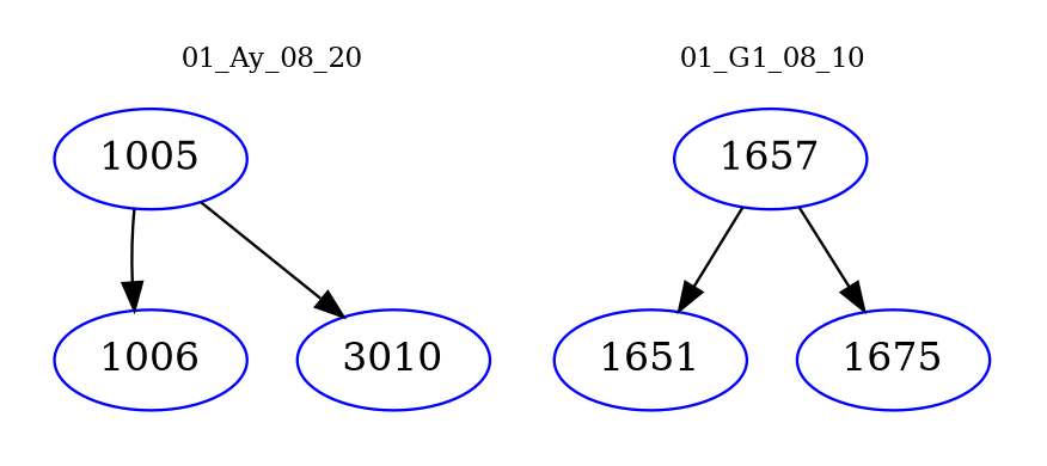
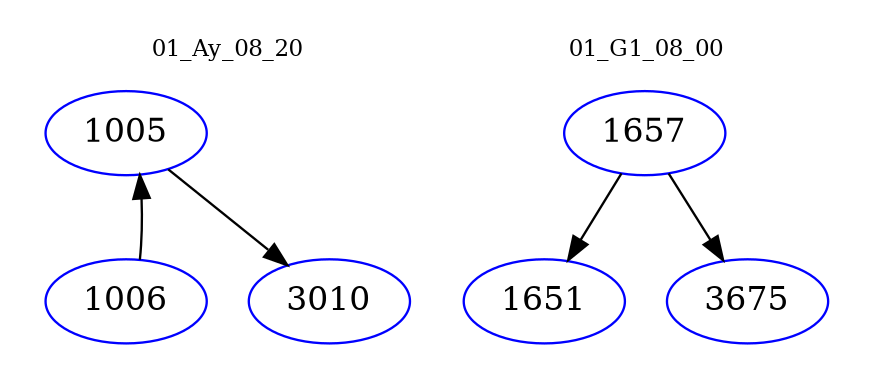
  digraph {
    node [color=blue]
    edge [color=black]
    n1 [label=1005]
    n2 [label=1006]
    n3 [label=3010]
    n4 [label=1657]
    n5 [label=1651]
-   n6 [label=1675]
+   n6 [label=3675]
    subgraph cluster_1 {
      color=white
      fontsize=10
      label="01_Ay_08_20"
      n1
      n2
      n3
    }
    subgraph cluster_2 {
      color=white
      fontsize=10
-     label="01_G1_08_10"
+     label="01_G1_08_00"
      n4
      n5
      n6
    }
-   n1 -> n2
+   n2 -> n1
    n1 -> n3
    n4 -> n5
    n4 -> n6
  }
